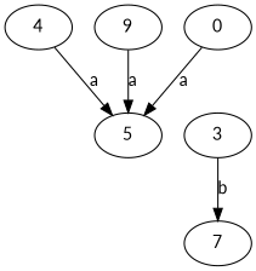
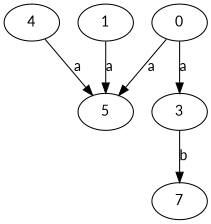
  strict digraph {
    fontname=Lato
    node [fontname=Lato]
    edge [fontname=Lato]
    n1 [label=4]
    5
    n3 [label=7]
    3
    0
-   1 [label=9]
+   1
    n1 -> 5 [label=a]
    3 -> n3 [label=b]
    0 -> 5 [label=a]
+   0 -> 3 [label=a]
    1 -> 5 [label=a]
  }
